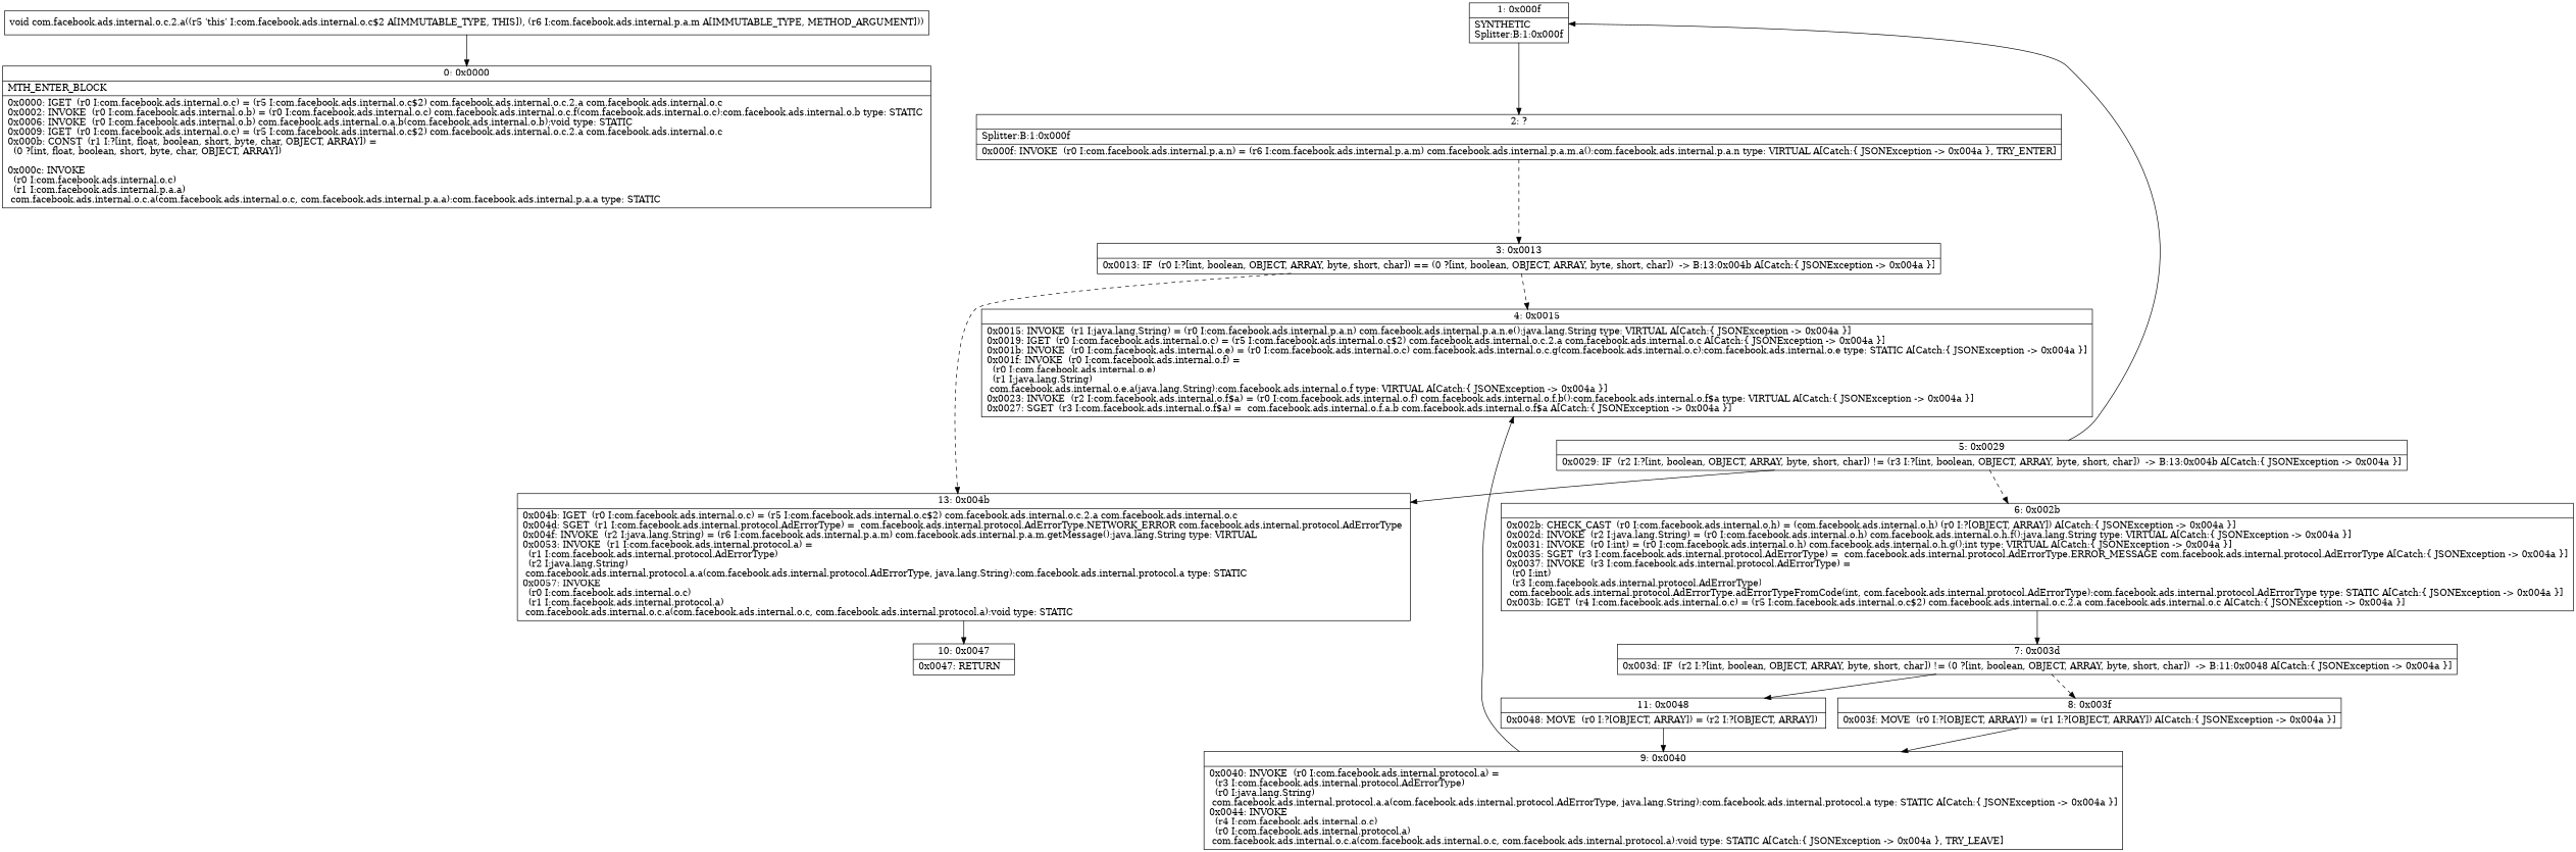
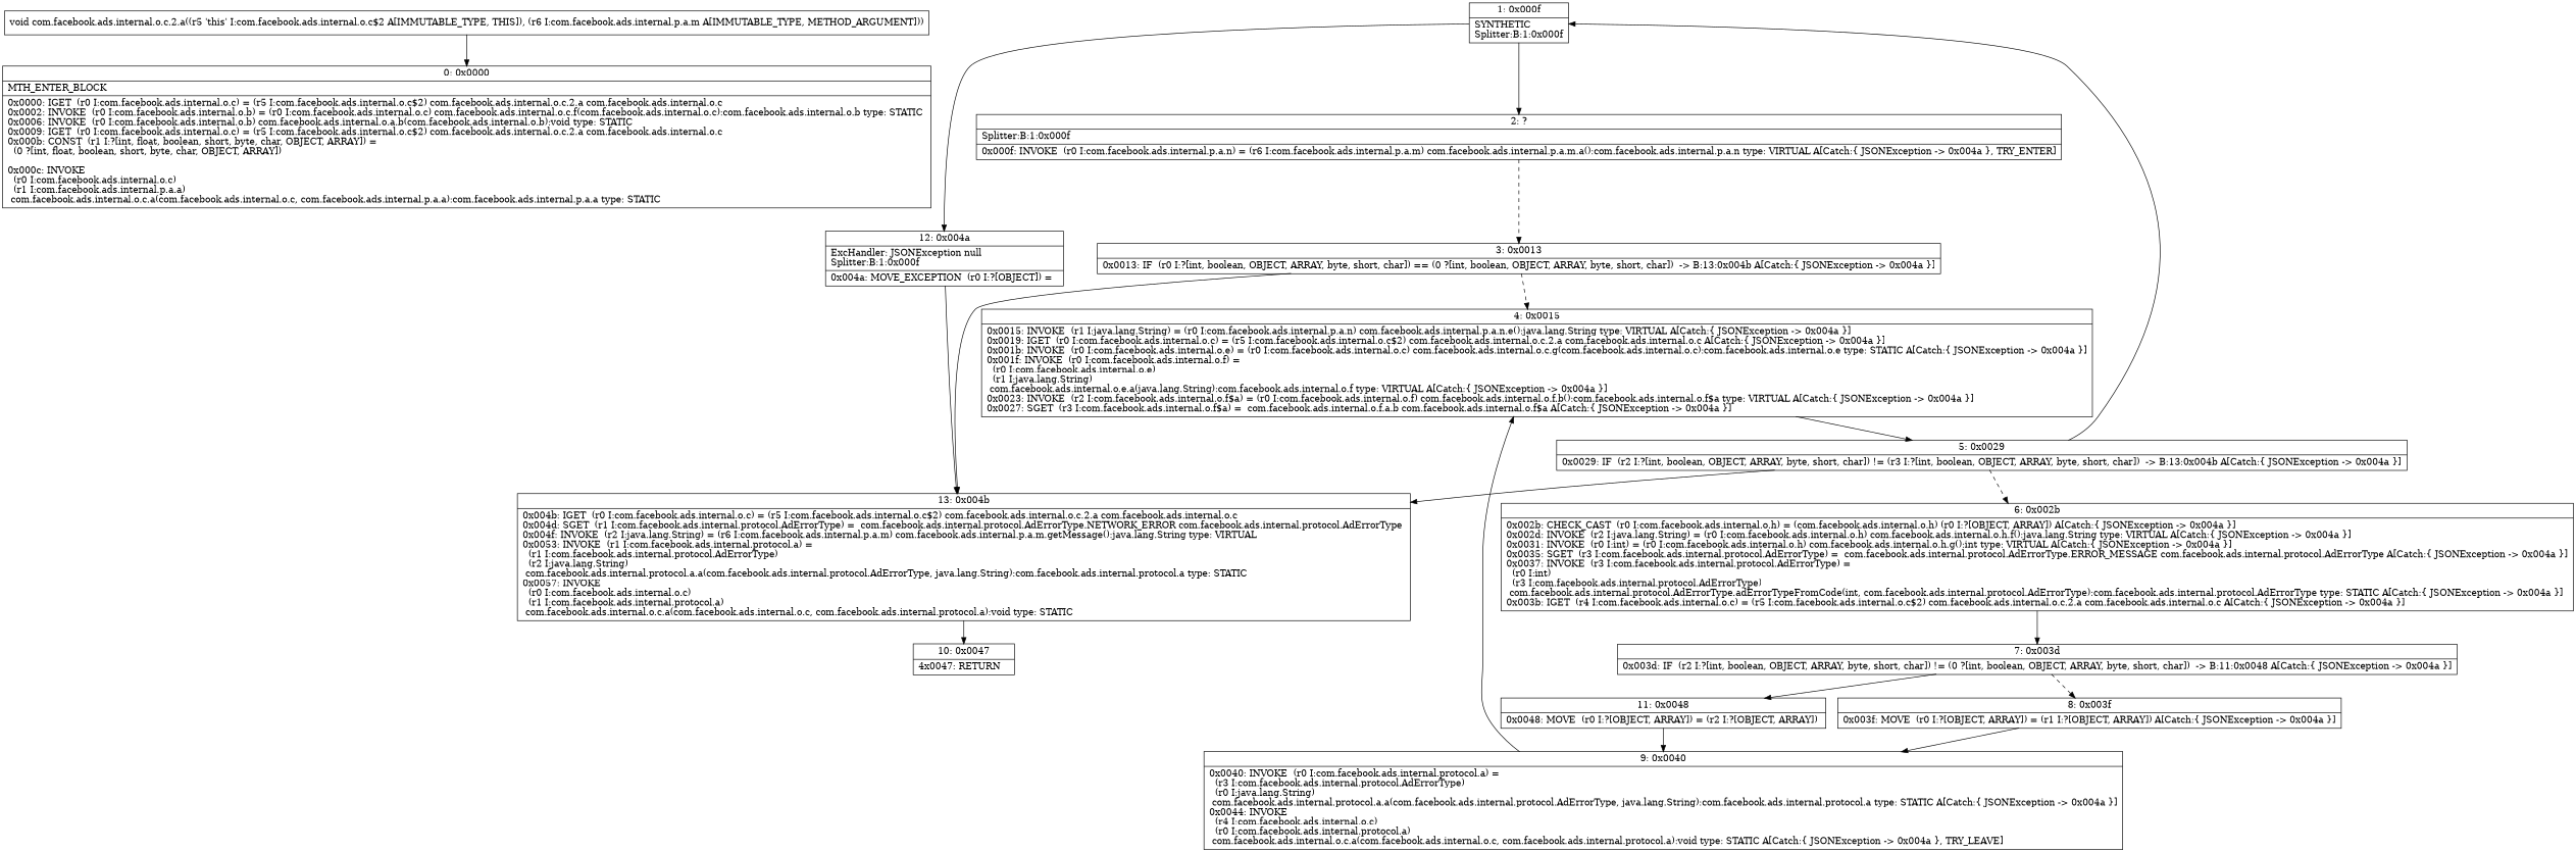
  digraph {
    node [shape=record]
    n1 [label="{0\:\ 0x0000|MTH_ENTER_BLOCK\l|0x0000: IGET  (r0 I:com.facebook.ads.internal.o.c) = (r5 I:com.facebook.ads.internal.o.c$2) com.facebook.ads.internal.o.c.2.a com.facebook.ads.internal.o.c \l0x0002: INVOKE  (r0 I:com.facebook.ads.internal.o.b) = (r0 I:com.facebook.ads.internal.o.c) com.facebook.ads.internal.o.c.f(com.facebook.ads.internal.o.c):com.facebook.ads.internal.o.b type: STATIC \l0x0006: INVOKE  (r0 I:com.facebook.ads.internal.o.b) com.facebook.ads.internal.o.a.b(com.facebook.ads.internal.o.b):void type: STATIC \l0x0009: IGET  (r0 I:com.facebook.ads.internal.o.c) = (r5 I:com.facebook.ads.internal.o.c$2) com.facebook.ads.internal.o.c.2.a com.facebook.ads.internal.o.c \l0x000b: CONST  (r1 I:?[int, float, boolean, short, byte, char, OBJECT, ARRAY]) = \l  (0 ?[int, float, boolean, short, byte, char, OBJECT, ARRAY])\l \l0x000c: INVOKE  \l  (r0 I:com.facebook.ads.internal.o.c)\l  (r1 I:com.facebook.ads.internal.p.a.a)\l com.facebook.ads.internal.o.c.a(com.facebook.ads.internal.o.c, com.facebook.ads.internal.p.a.a):com.facebook.ads.internal.p.a.a type: STATIC \l}"]
    n2 [label="{1\:\ 0x000f|SYNTHETIC\lSplitter:B:1:0x000f\l}"]
    n3 [label="{2\:\ ?|Splitter:B:1:0x000f\l|0x000f: INVOKE  (r0 I:com.facebook.ads.internal.p.a.n) = (r6 I:com.facebook.ads.internal.p.a.m) com.facebook.ads.internal.p.a.m.a():com.facebook.ads.internal.p.a.n type: VIRTUAL A[Catch:\{ JSONException \-\> 0x004a \}, TRY_ENTER]\l}"]
+   n4 [label="{12\:\ 0x004a|ExcHandler: JSONException null\lSplitter:B:1:0x000f\l|0x004a: MOVE_EXCEPTION  (r0 I:?[OBJECT]) =  \l}"]
    n5 [label="{3\:\ 0x0013|0x0013: IF  (r0 I:?[int, boolean, OBJECT, ARRAY, byte, short, char]) == (0 ?[int, boolean, OBJECT, ARRAY, byte, short, char])  \-\> B:13:0x004b A[Catch:\{ JSONException \-\> 0x004a \}]\l}"]
    n6 [label="{13\:\ 0x004b|0x004b: IGET  (r0 I:com.facebook.ads.internal.o.c) = (r5 I:com.facebook.ads.internal.o.c$2) com.facebook.ads.internal.o.c.2.a com.facebook.ads.internal.o.c \l0x004d: SGET  (r1 I:com.facebook.ads.internal.protocol.AdErrorType) =  com.facebook.ads.internal.protocol.AdErrorType.NETWORK_ERROR com.facebook.ads.internal.protocol.AdErrorType \l0x004f: INVOKE  (r2 I:java.lang.String) = (r6 I:com.facebook.ads.internal.p.a.m) com.facebook.ads.internal.p.a.m.getMessage():java.lang.String type: VIRTUAL \l0x0053: INVOKE  (r1 I:com.facebook.ads.internal.protocol.a) = \l  (r1 I:com.facebook.ads.internal.protocol.AdErrorType)\l  (r2 I:java.lang.String)\l com.facebook.ads.internal.protocol.a.a(com.facebook.ads.internal.protocol.AdErrorType, java.lang.String):com.facebook.ads.internal.protocol.a type: STATIC \l0x0057: INVOKE  \l  (r0 I:com.facebook.ads.internal.o.c)\l  (r1 I:com.facebook.ads.internal.protocol.a)\l com.facebook.ads.internal.o.c.a(com.facebook.ads.internal.o.c, com.facebook.ads.internal.protocol.a):void type: STATIC \l}"]
    n7 [label="{4\:\ 0x0015|0x0015: INVOKE  (r1 I:java.lang.String) = (r0 I:com.facebook.ads.internal.p.a.n) com.facebook.ads.internal.p.a.n.e():java.lang.String type: VIRTUAL A[Catch:\{ JSONException \-\> 0x004a \}]\l0x0019: IGET  (r0 I:com.facebook.ads.internal.o.c) = (r5 I:com.facebook.ads.internal.o.c$2) com.facebook.ads.internal.o.c.2.a com.facebook.ads.internal.o.c A[Catch:\{ JSONException \-\> 0x004a \}]\l0x001b: INVOKE  (r0 I:com.facebook.ads.internal.o.e) = (r0 I:com.facebook.ads.internal.o.c) com.facebook.ads.internal.o.c.g(com.facebook.ads.internal.o.c):com.facebook.ads.internal.o.e type: STATIC A[Catch:\{ JSONException \-\> 0x004a \}]\l0x001f: INVOKE  (r0 I:com.facebook.ads.internal.o.f) = \l  (r0 I:com.facebook.ads.internal.o.e)\l  (r1 I:java.lang.String)\l com.facebook.ads.internal.o.e.a(java.lang.String):com.facebook.ads.internal.o.f type: VIRTUAL A[Catch:\{ JSONException \-\> 0x004a \}]\l0x0023: INVOKE  (r2 I:com.facebook.ads.internal.o.f$a) = (r0 I:com.facebook.ads.internal.o.f) com.facebook.ads.internal.o.f.b():com.facebook.ads.internal.o.f$a type: VIRTUAL A[Catch:\{ JSONException \-\> 0x004a \}]\l0x0027: SGET  (r3 I:com.facebook.ads.internal.o.f$a) =  com.facebook.ads.internal.o.f.a.b com.facebook.ads.internal.o.f$a A[Catch:\{ JSONException \-\> 0x004a \}]\l}"]
    n8 [label="{5\:\ 0x0029|0x0029: IF  (r2 I:?[int, boolean, OBJECT, ARRAY, byte, short, char]) != (r3 I:?[int, boolean, OBJECT, ARRAY, byte, short, char])  \-\> B:13:0x004b A[Catch:\{ JSONException \-\> 0x004a \}]\l}"]
-   n9 [label="{10\:\ 0x0047|0x0047: RETURN   \l}"]
+   n9 [label="{10\:\ 0x0047|4x0047: RETURN   \l}"]
    n10 [label="{6\:\ 0x002b|0x002b: CHECK_CAST  (r0 I:com.facebook.ads.internal.o.h) = (com.facebook.ads.internal.o.h) (r0 I:?[OBJECT, ARRAY]) A[Catch:\{ JSONException \-\> 0x004a \}]\l0x002d: INVOKE  (r2 I:java.lang.String) = (r0 I:com.facebook.ads.internal.o.h) com.facebook.ads.internal.o.h.f():java.lang.String type: VIRTUAL A[Catch:\{ JSONException \-\> 0x004a \}]\l0x0031: INVOKE  (r0 I:int) = (r0 I:com.facebook.ads.internal.o.h) com.facebook.ads.internal.o.h.g():int type: VIRTUAL A[Catch:\{ JSONException \-\> 0x004a \}]\l0x0035: SGET  (r3 I:com.facebook.ads.internal.protocol.AdErrorType) =  com.facebook.ads.internal.protocol.AdErrorType.ERROR_MESSAGE com.facebook.ads.internal.protocol.AdErrorType A[Catch:\{ JSONException \-\> 0x004a \}]\l0x0037: INVOKE  (r3 I:com.facebook.ads.internal.protocol.AdErrorType) = \l  (r0 I:int)\l  (r3 I:com.facebook.ads.internal.protocol.AdErrorType)\l com.facebook.ads.internal.protocol.AdErrorType.adErrorTypeFromCode(int, com.facebook.ads.internal.protocol.AdErrorType):com.facebook.ads.internal.protocol.AdErrorType type: STATIC A[Catch:\{ JSONException \-\> 0x004a \}]\l0x003b: IGET  (r4 I:com.facebook.ads.internal.o.c) = (r5 I:com.facebook.ads.internal.o.c$2) com.facebook.ads.internal.o.c.2.a com.facebook.ads.internal.o.c A[Catch:\{ JSONException \-\> 0x004a \}]\l}"]
    n11 [label="{7\:\ 0x003d|0x003d: IF  (r2 I:?[int, boolean, OBJECT, ARRAY, byte, short, char]) != (0 ?[int, boolean, OBJECT, ARRAY, byte, short, char])  \-\> B:11:0x0048 A[Catch:\{ JSONException \-\> 0x004a \}]\l}"]
    n12 [label="{8\:\ 0x003f|0x003f: MOVE  (r0 I:?[OBJECT, ARRAY]) = (r1 I:?[OBJECT, ARRAY]) A[Catch:\{ JSONException \-\> 0x004a \}]\l}"]
    n13 [label="{11\:\ 0x0048|0x0048: MOVE  (r0 I:?[OBJECT, ARRAY]) = (r2 I:?[OBJECT, ARRAY]) \l}"]
    n14 [label="{9\:\ 0x0040|0x0040: INVOKE  (r0 I:com.facebook.ads.internal.protocol.a) = \l  (r3 I:com.facebook.ads.internal.protocol.AdErrorType)\l  (r0 I:java.lang.String)\l com.facebook.ads.internal.protocol.a.a(com.facebook.ads.internal.protocol.AdErrorType, java.lang.String):com.facebook.ads.internal.protocol.a type: STATIC A[Catch:\{ JSONException \-\> 0x004a \}]\l0x0044: INVOKE  \l  (r4 I:com.facebook.ads.internal.o.c)\l  (r0 I:com.facebook.ads.internal.protocol.a)\l com.facebook.ads.internal.o.c.a(com.facebook.ads.internal.o.c, com.facebook.ads.internal.protocol.a):void type: STATIC A[Catch:\{ JSONException \-\> 0x004a \}, TRY_LEAVE]\l}"]
    n15 [label="{void com.facebook.ads.internal.o.c.2.a((r5 'this' I:com.facebook.ads.internal.o.c$2 A[IMMUTABLE_TYPE, THIS]), (r6 I:com.facebook.ads.internal.p.a.m A[IMMUTABLE_TYPE, METHOD_ARGUMENT])) }"]
    n2 -> n3
+   n2 -> n4
    n3 -> n5 [style=dashed]
-   n5 -> n6 [style=dashed]
+   n4 -> n6
+   n5 -> n6
    n5 -> n7 [style=dashed]
    n6 -> n9
+   n7 -> n8
    n8 -> n2
    n8 -> n6
    n8 -> n10 [style=dashed]
    n10 -> n11
    n11 -> n12 [style=dashed]
    n11 -> n13
    n12 -> n14
    n13 -> n14
    n14 -> n7
    n15 -> n1
  }
